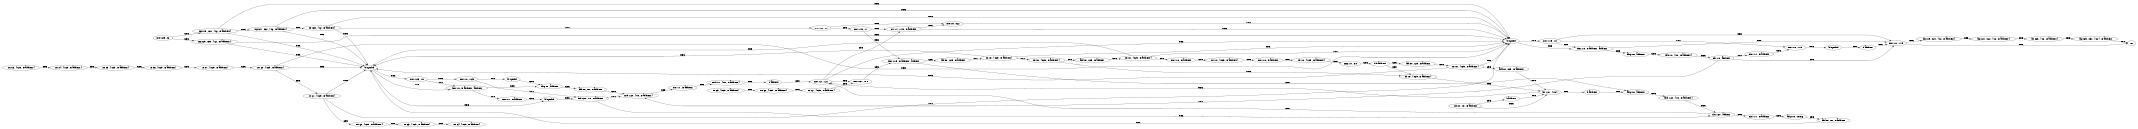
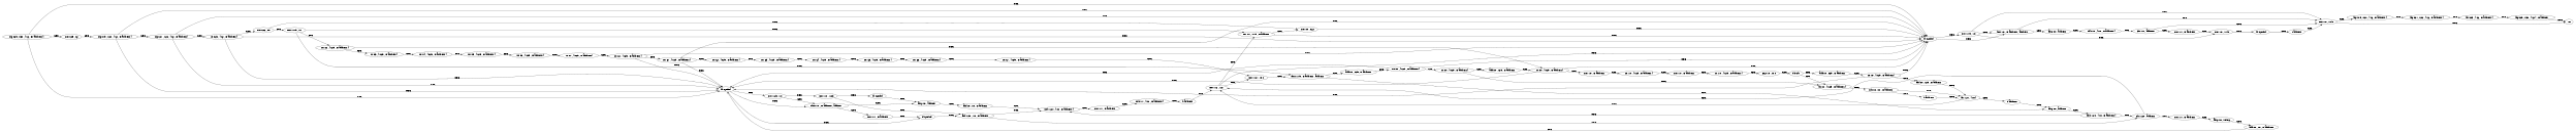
  digraph {
    rankdir=LR
    n1 [label="stp x29 , x30 , [ sp , #- address ]!"]
    n2 [label="mov x29 , sp"]
    n3 [label="bl symbol"]
    n4 [label="bl symbol"]
    n5 [label="stp x19 , x20 , [ sp , # address ]"]
    n6 [label="mov w23 , w0"]
    n7 [label="tbnz w0 , # address , address"]
    n8 [label="bl symbol"]
    n9 [label="mov w19 , w0"]
    n10 [label="tbnz w0 , # address , address"]
    n11 [label="stp x21 , x22 , [ sp , # address ]"]
    n12 [label="str x23 , [ sp , # address ]"]
    n13 [label="mov x22 , x0"]
    n14 [label="mov w19 , w1"]
    n15 [label="mov x0 , x22"]
+   n16 [label="str x2 , [ x29 , # address ]"]
    n17 [label="tbnz w19 , # address , address"]
    n18 [label="orr w1 , w19 , # address"]
    n19 [label="str x3 , [ x29 , # address ]"]
    n20 [label="str x0 , [ x29 , # address ]"]
    n21 [label="add x0 , x29 , # address"]
    n22 [label="adrp x0 , address"]
    n23 [label="str x4 , [ x29 , # address ]"]
    n24 [label="mov w0 , # address"]
    n25 [label="str x5 , [ x29 , # address ]"]
    n26 [label="str x6 , [ x29 , # address ]"]
    n27 [label="str x7 , [ x29 , # address ]"]
    n28 [label="str q0 , [ x29 , # address ]"]
    n29 [label="str q1 , [ x29 , # address ]"]
    n30 [label="str q2 , [ x29 , # address ]"]
    n31 [label="str q3 , [ x29 , # address ]"]
    n32 [label="str q4 , [ x29 , # address ]"]
    n33 [label="str q5 , [ x29 , # address ]"]
    n34 [label="str q6 , [ x29 , # address ]"]
    n35 [label="str q7 , [ x29 , # address ]"]
    n36 [label="mov w21 , # 0"]
    n37 [label="mov w2 , w21"]
    n38 [label="str x0 , [ x29 , # address ]"]
    n39 [label="ldrb w20 , [ x0 , # address ]"]
    n40 [label="str x0 , [ x29 , # address ]"]
    n41 [label="cbz w20 , address"]
    n42 [label="strb w20 , [ x0 , # address ]"]
    n43 [label="add x0 , x29 , # address"]
    n44 [label="ldr x0 , [ x29 , # address ]"]
    n45 [label="sub x0 , x0 , # address"]
    n46 [label="str w0 , [ x29 , # address ]"]
    n47 [label="mov w0 , # address"]
    n48 [label="str w0 , [ x29 , # address ]"]
    n49 [label="cmp w0 , # 0"]
-   n50 [label="b.le address"]
+   n50 [label="b.le cbz"]
    n51 [label="add x0 , x29 , # address"]
    n52 [label="str x0 , [ x29 , # address ]"]
    n53 [label="b address"]
    n54 [label="ldr w21 , [ x0 ]"]
    n55 [label="add x0 , x29 , # address"]
    n56 [label="mov w1 , # address"]
    n57 [label="mov w1 , # address"]
    n58 [label="adrp x0 , string"]
    n59 [label="add x0 , x0 , # address"]
    n60 [label="b address"]
    n61 [label="mov w0 , w23"]
    n62 [label="adrp x0 , address"]
    n63 [label="mov w1 , # address"]
    n64 [label="and w20 , w0 , # address"]
    n65 [label="bl symbol"]
    n66 [label="add x0 , x0 , # address"]
    n67 [label="mov w0 , w19"]
    n68 [label="mov w0 , w19"]
    n69 [label="adrp x0 , address"]
    n70 [label="ldp x19 , x20 , [ sp , # address ]"]
    n71 [label=ret]
    n72 [label="bl symbol"]
    n73 [label="ldrb w0 , [ x0 , # address ]"]
    n74 [label="ldp x21 , x22 , [ sp , # address ]"]
    n75 [label="cbz w0 , address"]
    n76 [label="strb w1 , [ x0 , # address ]"]
    n77 [label="b address"]
    n78 [label="ldr x23 , [ sp , # address ]"]
    n79 [label="ldp x29 , x30 , [ sp ] , # address"]
    n80 [label="mov w1 , # address"]
    n81 [label="b address"]
-   n2 -> n1 [label=CFG]
+   n1 -> n2 [label=CFG]
    n1 -> n3 [label=DFG]
    n1 -> n4 [label=DFG]
    n2 -> n5 [label=CFG]
    n3 -> n6 [label=DFG]
    n3 -> n7 [label=DFG]
    n3 -> n8 [label=DFG]
    n4 -> n9 [label=DFG]
    n4 -> n10 [label=DFG]
    n5 -> n3 [label=DFG]
    n5 -> n4 [label=DFG]
    n5 -> n11 [label=CFG]
    n6 -> n7 [label=CFG]
    n6 -> n61 [label=DFG]
    n7 -> n62 [label=CFG]
    n7 -> n63 [label=CFG]
    n8 -> n64 [label=DFG]
    n9 -> n10 [label=CFG]
    n9 -> n67 [label=DFG]
    n9 -> n68 [label=DFG]
    n10 -> n67 [label=CFG]
    n10 -> n69 [label=CFG]
    n11 -> n3 [label=DFG]
    n11 -> n4 [label=DFG]
    n11 -> n12 [label=CFG]
    n12 -> n3 [label=DFG]
    n12 -> n4 [label=DFG]
    n12 -> n13 [label=CFG]
    n13 -> n14 [label=CFG]
    n13 -> n15 [label=DFG]
+   n14 -> n16 [label=CFG]
    n14 -> n17 [label=DFG]
    n14 -> n18 [label=DFG]
    n15 -> n4 [label=DFG]
+   n16 -> n19 [label=CFG]
+   n16 -> n20 [label=DFG]
    n17 -> n21 [label=CFG]
    n17 -> n22 [label=CFG]
    n18 -> n4 [label=DFG]
    n18 -> n15 [label=CFG]
    n19 -> n23 [label=CFG]
    n20 -> n3 [label=DFG]
    n20 -> n4 [label=DFG]
    n20 -> n24 [label=CFG]
    n21 -> n38 [label=CFG]
    n22 -> n39 [label=CFG]
    n23 -> n25 [label=CFG]
    n24 -> n46 [label=CFG]
    n25 -> n26 [label=CFG]
    n26 -> n27 [label=CFG]
    n27 -> n28 [label=CFG]
    n28 -> n3 [label=DFG]
    n28 -> n4 [label=DFG]
    n28 -> n29 [label=CFG]
    n29 -> n3 [label=DFG]
    n29 -> n4 [label=DFG]
    n29 -> n30 [label=CFG]
    n30 -> n31 [label=CFG]
    n31 -> n32 [label=CFG]
+   n32 -> n33 [label=CFG]
    n33 -> n34 [label=CFG]
    n34 -> n35 [label=CFG]
    n35 -> n36 [label=CFG]
    n36 -> n17 [label=CFG]
    n37 -> n4 [label=DFG]
    n37 -> n18 [label=CFG]
    n37 -> n36 [label=DFG]
    n38 -> n3 [label=DFG]
    n38 -> n4 [label=DFG]
    n38 -> n40 [label=CFG]
    n39 -> n41 [label=DFG]
-   n75 -> n42 [label=DFG]
+   n39 -> n42 [label=DFG]
    n40 -> n43 [label=CFG]
    n40 -> n44 [label=DFG]
    n41 -> n37 [label=CFG]
    n41 -> n56 [label=CFG]
    n42 -> n57 [label=CFG]
    n43 -> n20 [label=CFG]
-   n44 -> n54 [label=DFG]
+   n44 -> n45 [label=DFG]
    n45 -> n53 [label=CFG]
    n45 -> n54 [label=DFG]
    n46 -> n47 [label=CFG]
    n47 -> n48 [label=CFG]
    n48 -> n49 [label=CFG]
    n49 -> n50 [label=CFG]
    n50 -> n44 [label=CFG]
    n50 -> n51 [label=CFG]
    n51 -> n52 [label=CFG]
    n52 -> n3 [label=DFG]
    n52 -> n4 [label=DFG]
    n52 -> n55 [label=CFG]
    n53 -> n54 [label=CFG]
    n54 -> n37 [label=DFG]
    n54 -> n60 [label=CFG]
    n55 -> n54 [label=DFG]
    n56 -> n58 [label=CFG]
    n57 -> n76 [label=CFG]
    n58 -> n59 [label=CFG]
    n59 -> n3 [label=CFG]
    n60 -> n22 [label=CFG]
    n61 -> n64 [label=CFG]
    n61 -> n65 [label=DFG]
    n62 -> n66 [label=CFG]
    n63 -> n8 [label=CFG]
    n64 -> n41 [label=DFG]
    n64 -> n42 [label=DFG]
    n65 -> n62 [label=CFG]
    n66 -> n42 [label=CFG]
    n67 -> n70 [label=CFG]
    n67 -> n71 [label=DFG]
    n68 -> n72 [label=DFG]
    n69 -> n73 [label=CFG]
    n70 -> n74 [label=CFG]
    n72 -> n81 [label=CFG]
    n73 -> n75 [label=DFG]
    n74 -> n78 [label=CFG]
    n75 -> n67 [label=CFG]
    n75 -> n80 [label=CFG]
    n76 -> n77 [label=CFG]
    n77 -> n37 [label=CFG]
    n78 -> n79 [label=CFG]
    n79 -> n71 [label=CFG]
    n80 -> n68 [label=CFG]
    n81 -> n67 [label=CFG]
  }
